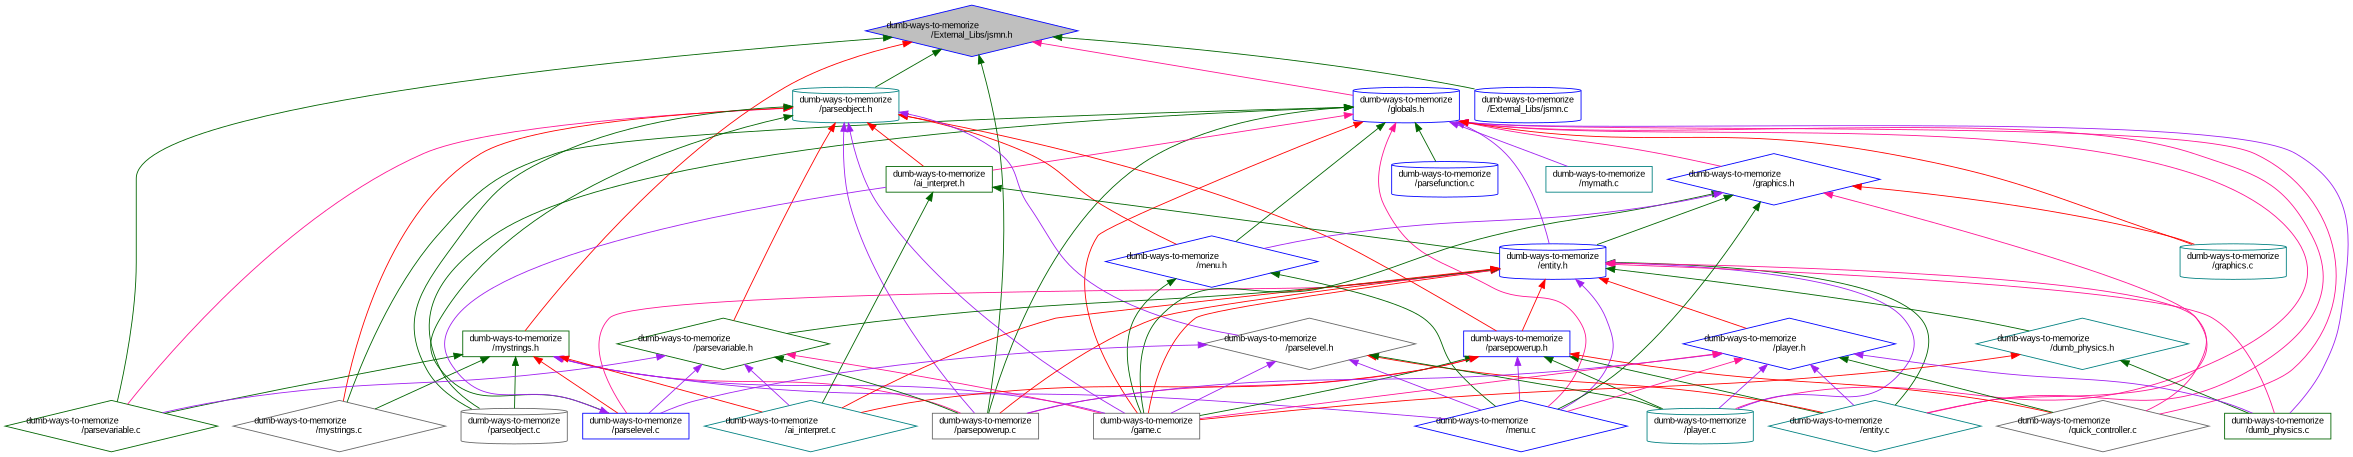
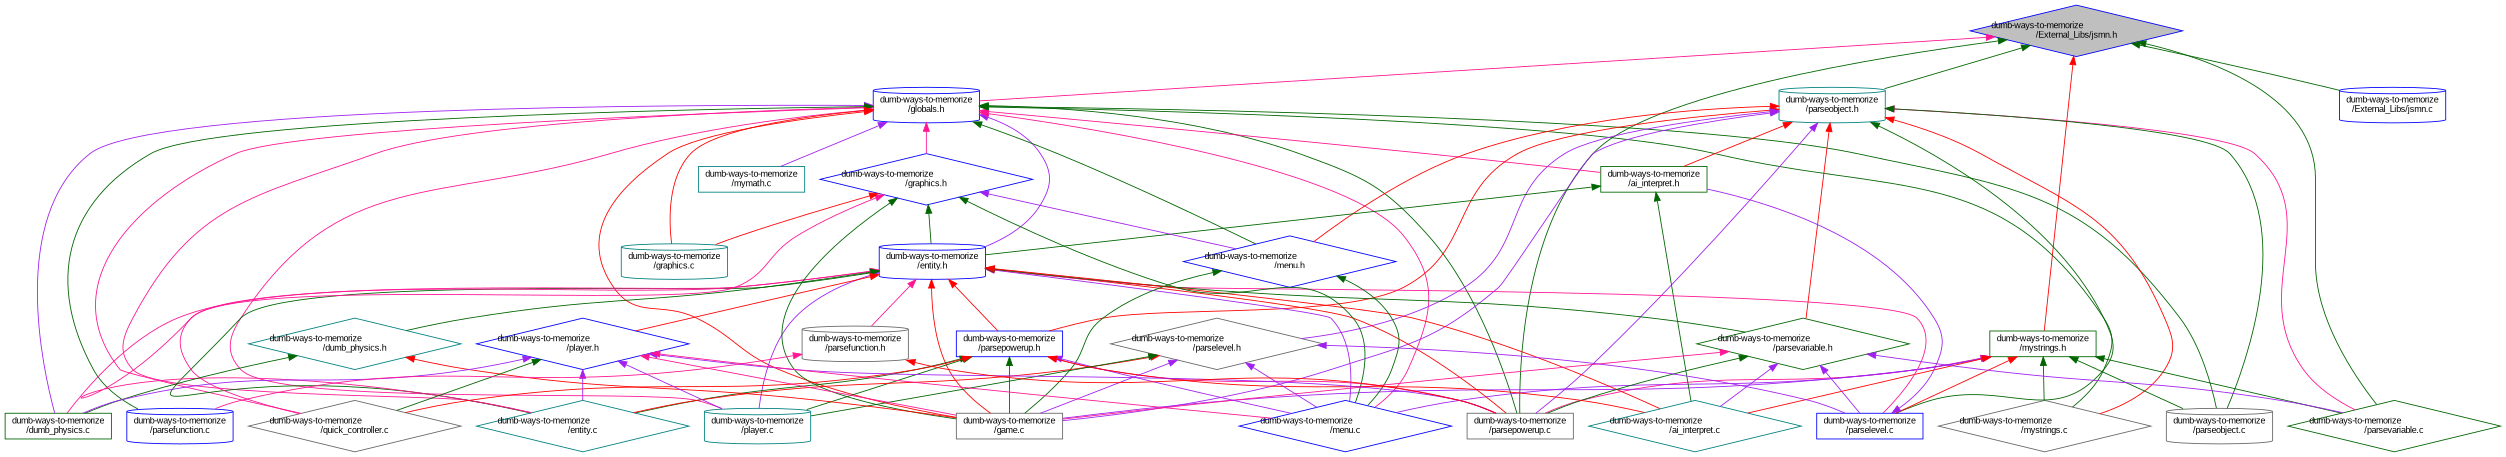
  digraph {
    fontname="Liberation Sans"
    node [color=blue fillcolor=white fontname="Liberation Sans" fontsize=10 shape=diamond style=filled]
    edge [color=darkgreen dir=back fontname="Liberation Sans" fontsize=10 labelfontname=Helvetica labelfontsize=10 style=solid]
    n1 [fillcolor=grey75 fontcolor=black height=0.2 label="dumb-ways-to-memorize\l/External_Libs/jsmn.h" width=0.4]
    n2 [height=0.2 label="dumb-ways-to-memorize\l/globals.h" shape=cylinder width=0.4]
    n3 [color=gray40 height=0.2 label="dumb-ways-to-memorize\l/parsepowerup.c" shape=box width=0.4]
    n4 [color=darkgreen height=0.2 label="dumb-ways-to-memorize\l/parsevariable.c" width=0.4]
    n5 [color=teal height=0.2 label="dumb-ways-to-memorize\l/parseobject.h" shape=cylinder width=0.4]
    n6 [color=darkgreen height=0.2 label="dumb-ways-to-memorize\l/mystrings.h" shape=box width=0.4]
    n7 [height=0.2 label="dumb-ways-to-memorize\l/External_Libs/jsmn.c" shape=cylinder width=0.4]
    n8 [color=darkgreen height=0.2 label="dumb-ways-to-memorize\l/ai_interpret.h" shape=box width=0.4]
    n9 [height=0.2 label="dumb-ways-to-memorize\l/entity.h" shape=cylinder width=0.4]
    n10 [color=gray40 height=0.2 label="dumb-ways-to-memorize\l/game.c" shape=box width=0.4]
    n11 [color=teal height=0.2 label="dumb-ways-to-memorize\l/entity.c" width=0.4]
    n12 [height=0.2 label="dumb-ways-to-memorize\l/menu.c" width=0.4]
    n13 [color=teal height=0.2 label="dumb-ways-to-memorize\l/player.c" shape=cylinder width=0.4]
    n14 [color=gray40 height=0.2 label="dumb-ways-to-memorize\l/quick_controller.c" width=0.4]
    n15 [color=darkgreen height=0.2 label="dumb-ways-to-memorize\l/dumb_physics.c" shape=box width=0.4]
    n16 [height=0.2 label="dumb-ways-to-memorize\l/parsefunction.c" shape=cylinder width=0.4]
    n17 [height=0.2 label="dumb-ways-to-memorize\l/graphics.h" width=0.4]
    n18 [height=0.2 label="dumb-ways-to-memorize\l/menu.h" width=0.4]
    n19 [color=teal height=0.2 label="dumb-ways-to-memorize\l/graphics.c" shape=cylinder width=0.4]
    n20 [color=teal height=0.2 label="dumb-ways-to-memorize\l/mymath.c" shape=box width=0.4]
    n21 [color=gray40 height=0.2 label="dumb-ways-to-memorize\l/mystrings.c" width=0.4]
    n22 [color=gray40 height=0.2 label="dumb-ways-to-memorize\l/parseobject.c" shape=cylinder width=0.4]
    n23 [height=0.2 label="dumb-ways-to-memorize\l/parselevel.c" shape=box width=0.4]
    n24 [color=darkgreen height=0.2 label="dumb-ways-to-memorize\l/parsevariable.h" width=0.4]
    n25 [height=0.2 label="dumb-ways-to-memorize\l/parsepowerup.h" shape=box width=0.4]
    n26 [color=gray40 height=0.2 label="dumb-ways-to-memorize\l/parselevel.h" width=0.4]
    n27 [color=teal height=0.2 label="dumb-ways-to-memorize\l/ai_interpret.c" width=0.4]
    n28 [color=teal height=0.2 label="dumb-ways-to-memorize\l/dumb_physics.h" width=0.4]
    n29 [height=0.2 label="dumb-ways-to-memorize\l/player.h" width=0.4]
+   n30 [color=gray40 height=0.2 label="dumb-ways-to-memorize\l/parsefunction.h" shape=cylinder width=0.4]
    n1 -> n2 [color=deeppink]
    n1 -> n3
    n1 -> n4
    n1 -> n5
    n1 -> n6 [color=red]
    n1 -> n7
    n2 -> n3
    n2 -> n8 [color=deeppink]
    n2 -> n9 [color=purple]
    n2 -> n10 [color=red]
    n2 -> n11 [color=deeppink]
    n2 -> n12 [color=deeppink]
    n2 -> n13 [color=deeppink]
    n2 -> n14 [color=deeppink]
    n2 -> n15 [color=purple]
    n2 -> n16
    n2 -> n17 [color=deeppink]
    n2 -> n18
    n2 -> n19 [color=red]
    n2 -> n20 [color=purple]
    n2 -> n21
    n2 -> n22
    n5 -> n3 [color=purple]
    n5 -> n4 [color=deeppink]
    n5 -> n8 [color=red]
    n5 -> n10 [color=purple]
    n5 -> n18 [color=red]
    n5 -> n21 [color=red]
    n5 -> n22
    n5 -> n23
    n5 -> n24 [color=red]
    n5 -> n25 [color=red]
    n5 -> n26 [color=purple]
    n6 -> n3 [color=deeppink]
    n6 -> n4
    n6 -> n10 [color=purple]
    n6 -> n12 [color=purple]
    n6 -> n21
    n6 -> n22
    n6 -> n23 [color=red]
    n6 -> n27 [color=red]
    n8 -> n9
    n8 -> n27
    n9 -> n3 [color=red]
    n9 -> n10 [color=red]
    n9 -> n11
    n9 -> n12 [color=purple]
    n9 -> n13 [color=purple]
    n9 -> n14 [color=deeppink]
    n9 -> n15 [color=deeppink]
    n9 -> n23 [color=deeppink]
    n9 -> n24
    n9 -> n25 [color=red]
    n9 -> n27 [color=red]
    n9 -> n28
    n9 -> n29 [color=red]
+   n9 -> n30 [color=deeppink]
    n17 -> n9
    n17 -> n10
    n17 -> n11 [color=deeppink]
    n17 -> n12
    n17 -> n18 [color=purple]
    n17 -> n19 [color=red]
    n18 -> n10
    n18 -> n12
    n23 -> n8 [color=purple]
    n24 -> n3
    n24 -> n4 [color=purple]
    n24 -> n10 [color=deeppink]
    n24 -> n23 [color=purple]
    n24 -> n27 [color=purple]
    n25 -> n3 [color=deeppink]
    n25 -> n10
    n25 -> n11
    n25 -> n12 [color=purple]
    n25 -> n13
    n25 -> n14 [color=red]
    n25 -> n27 [color=red]
    n26 -> n10 [color=purple]
    n26 -> n11 [color=red]
    n26 -> n12 [color=purple]
    n26 -> n13
    n26 -> n23 [color=purple]
    n28 -> n10 [color=red]
    n28 -> n15
    n29 -> n3 [color=purple]
    n29 -> n10 [color=deeppink]
    n29 -> n11 [color=purple]
    n29 -> n12 [color=deeppink]
    n29 -> n13 [color=purple]
    n29 -> n14
    n29 -> n15 [color=purple]
+   n30 -> n3 [color=red]
+   n30 -> n16 [color=deeppink]
  }
